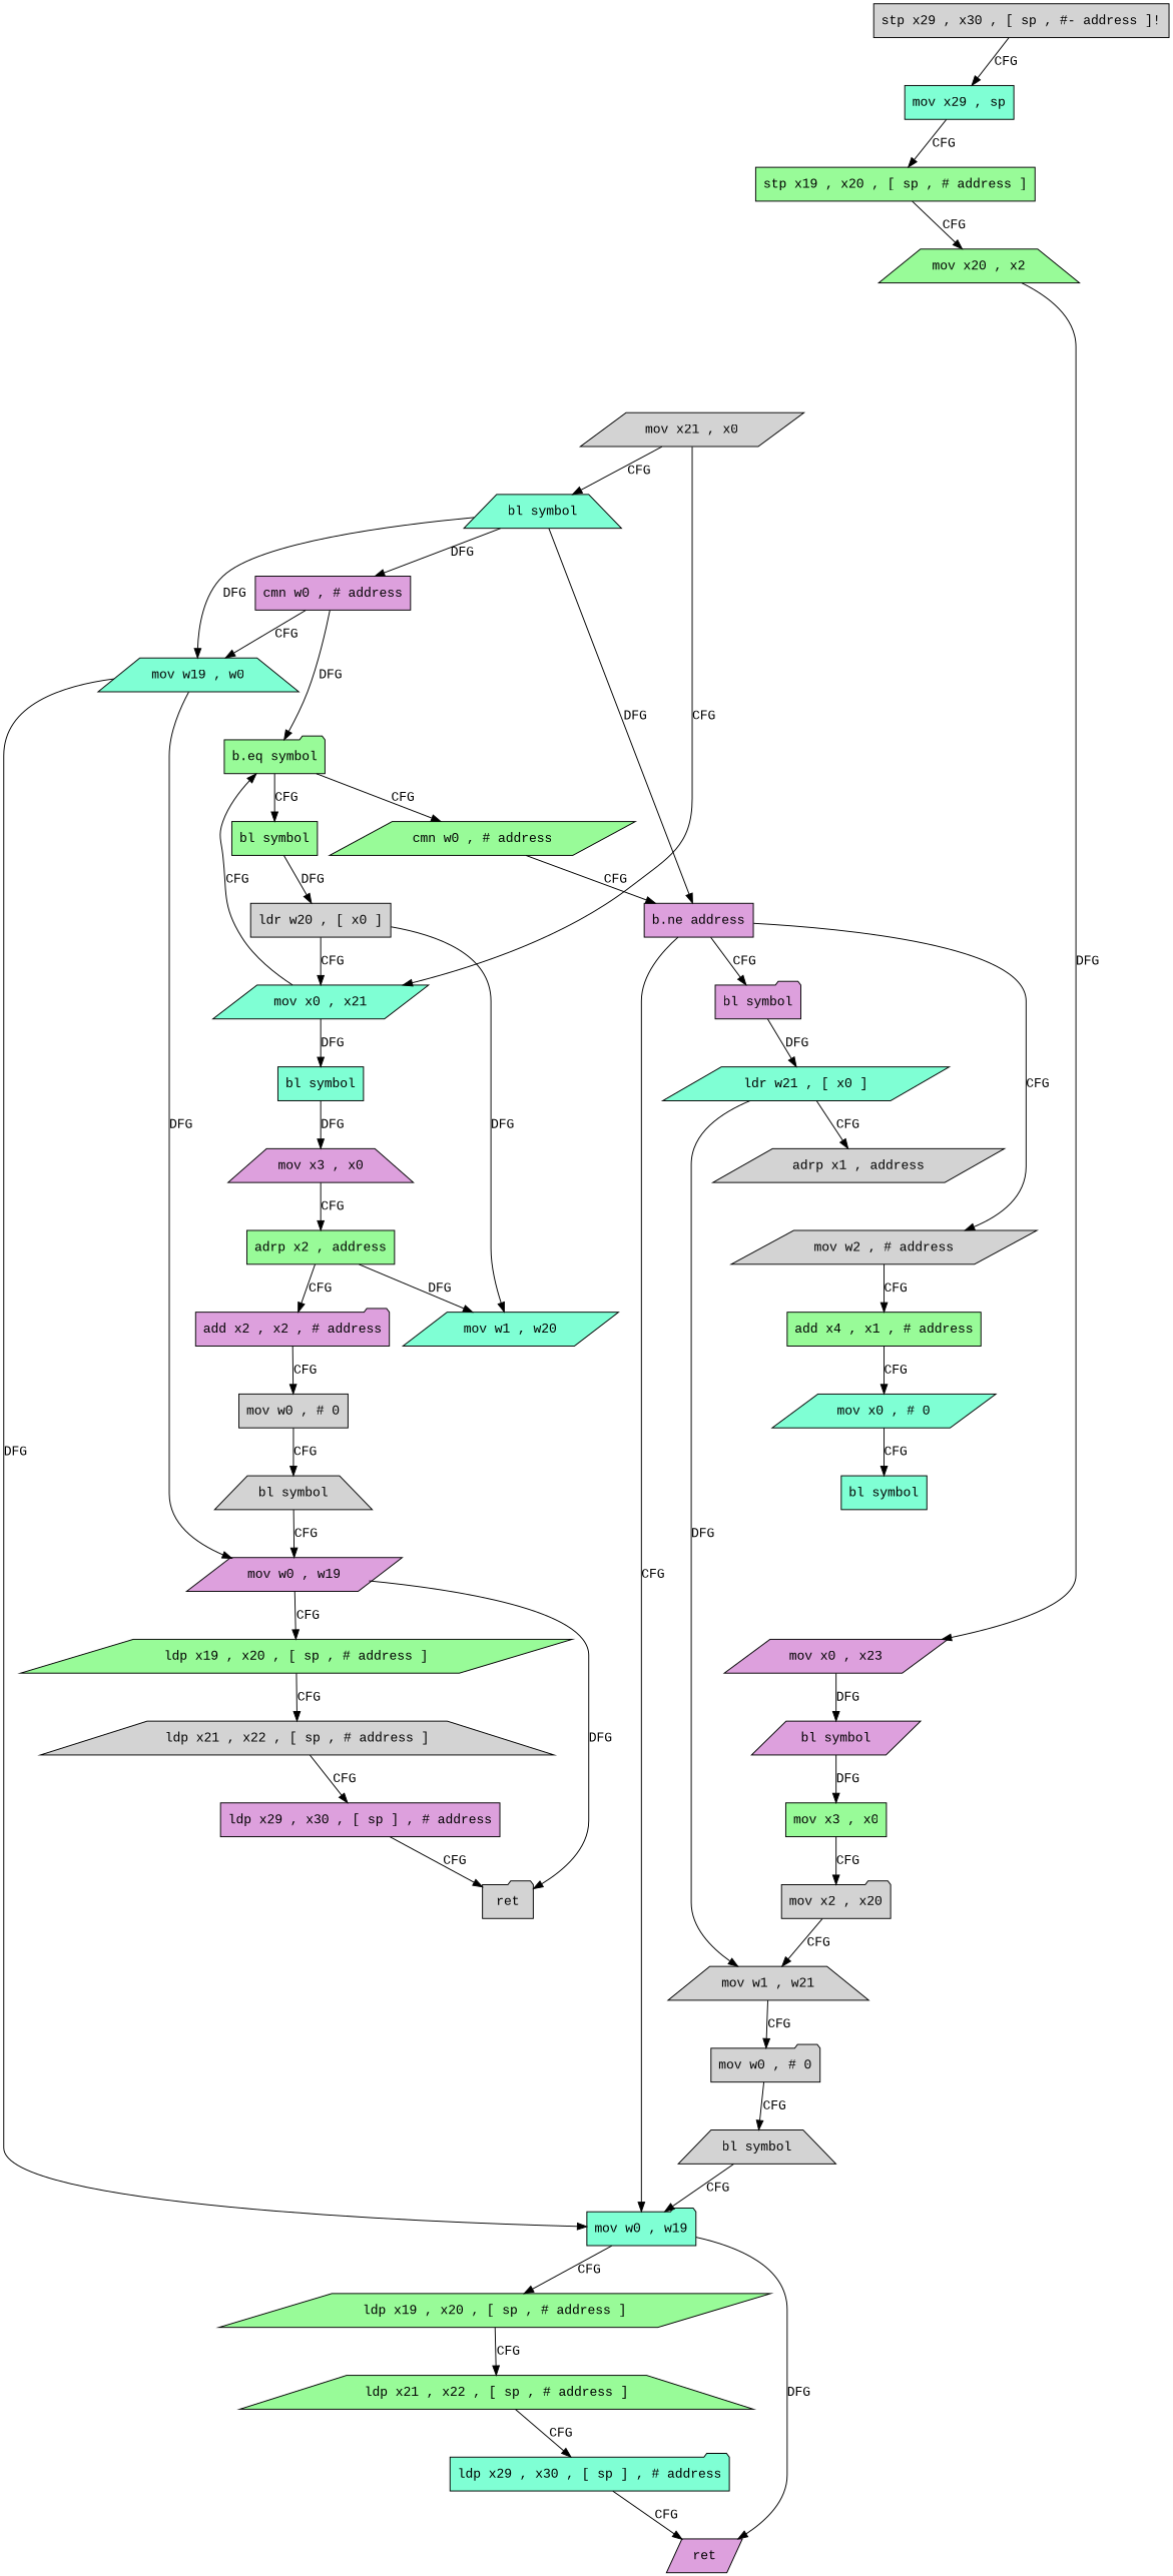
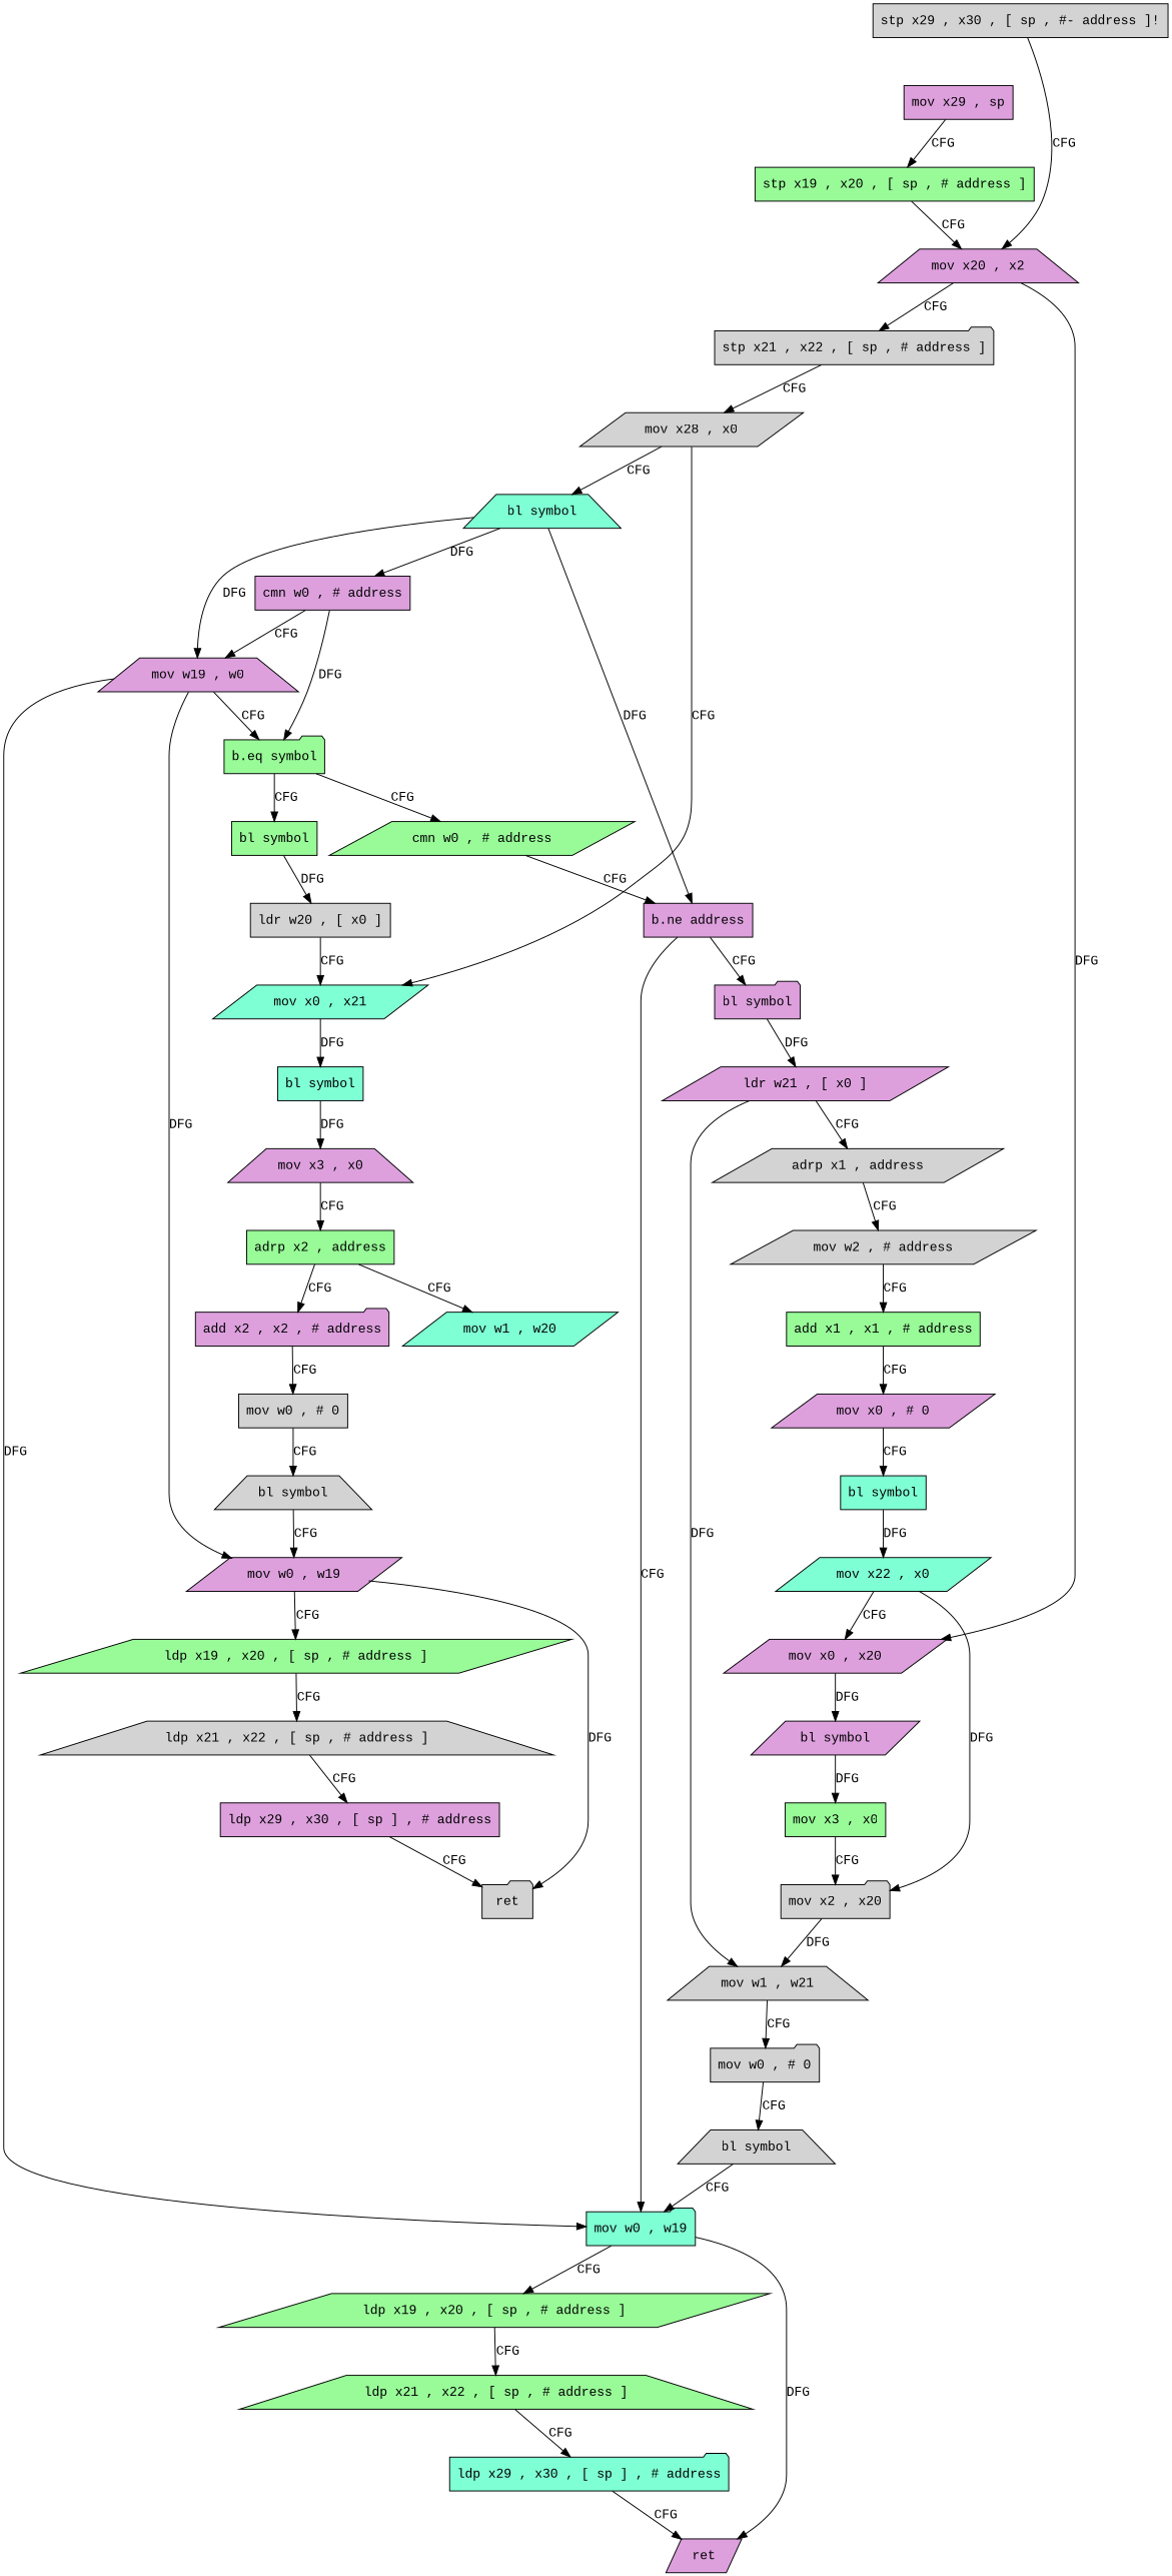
  digraph {
    fontname="Liberation Mono"
    node [fillcolor=lightgrey fontname="Liberation Mono" shape=parallelogram style=filled]
    edge [fontname="Liberation Mono"]
    n1 [label="stp x29 , x30 , [ sp , #- address ]!" shape=box]
-   n2 [fillcolor=aquamarine label="mov x29 , sp" shape=box]
+   n2 [fillcolor=plum label="mov x29 , sp" shape=box]
    n3 [fillcolor=palegreen label="stp x19 , x20 , [ sp , # address ]" shape=box]
-   n4 [fillcolor=palegreen label="mov x20 , x2" shape=trapezium]
-   n6 [fillcolor=plum label="mov x0 , x23"]
-   n7 [label="mov x21 , x0"]
+   n4 [fillcolor=plum label="mov x20 , x2" shape=trapezium]
+   n5 [label="stp x21 , x22 , [ sp , # address ]" shape=folder]
+   n6 [fillcolor=plum label="mov x0 , x20"]
+   n7 [label="mov x28 , x0"]
    n8 [fillcolor=plum label="bl symbol"]
    n9 [fillcolor=aquamarine label="bl symbol" shape=trapezium]
    n10 [fillcolor=aquamarine label="mov x0 , x21"]
    n11 [fillcolor=plum label="cmn w0 , # address" shape=box]
-   n12 [fillcolor=aquamarine label="mov w19 , w0" shape=trapezium]
+   n12 [fillcolor=plum label="mov w19 , w0" shape=trapezium]
    n13 [fillcolor=plum label="b.ne address" shape=box]
    n14 [fillcolor=aquamarine label="bl symbol" shape=box]
    n15 [fillcolor=palegreen label="b.eq symbol" shape=folder]
    n16 [fillcolor=plum label="mov w0 , w19"]
    n17 [fillcolor=aquamarine label="mov w0 , w19" shape=folder]
    n18 [fillcolor=plum label="bl symbol" shape=folder]
    n19 [fillcolor=palegreen label="bl symbol" shape=box]
    n20 [fillcolor=palegreen label="cmn w0 , # address"]
    n21 [fillcolor=palegreen label="ldp x19 , x20 , [ sp , # address ]"]
    n22 [label=ret shape=folder]
    n23 [fillcolor=palegreen label="ldp x19 , x20 , [ sp , # address ]"]
    n24 [fillcolor=plum label=ret]
    n25 [label="ldr w20 , [ x0 ]" shape=box]
    n26 [fillcolor=aquamarine label="mov w1 , w20"]
    n27 [fillcolor=plum label="mov x3 , x0" shape=trapezium]
    n28 [fillcolor=palegreen label="adrp x2 , address" shape=box]
    n29 [fillcolor=plum label="add x2 , x2 , # address" shape=folder]
    n30 [label="mov w0 , # 0" shape=box]
    n31 [label="bl symbol" shape=trapezium]
    n32 [label="ldp x21 , x22 , [ sp , # address ]" shape=trapezium]
    n33 [fillcolor=plum label="ldp x29 , x30 , [ sp ] , # address" shape=box]
-   n34 [fillcolor=aquamarine label="ldr w21 , [ x0 ]"]
+   n34 [fillcolor=plum label="ldr w21 , [ x0 ]"]
    n35 [fillcolor=palegreen label="ldp x21 , x22 , [ sp , # address ]" shape=trapezium]
    n36 [label="adrp x1 , address"]
    n37 [label="mov w1 , w21" shape=trapezium]
    n38 [fillcolor=aquamarine label="ldp x29 , x30 , [ sp ] , # address" shape=folder]
    n39 [label="mov w2 , # address"]
    n40 [label="mov w0 , # 0" shape=folder]
-   n41 [fillcolor=palegreen label="add x4 , x1 , # address" shape=box]
-   n42 [fillcolor=aquamarine label="mov x0 , # 0"]
+   n41 [fillcolor=palegreen label="add x1 , x1 , # address" shape=box]
+   n42 [fillcolor=plum label="mov x0 , # 0"]
    n43 [fillcolor=aquamarine label="bl symbol" shape=box]
+   n44 [fillcolor=aquamarine label="mov x22 , x0"]
    n45 [label="mov x2 , x20" shape=folder]
    n46 [fillcolor=palegreen label="mov x3 , x0" shape=box]
    n47 [label="bl symbol" shape=trapezium]
-   n1 -> n2 [label=CFG]
+   n1 -> n4 [label=CFG]
    n2 -> n3 [label=CFG]
    n3 -> n4 [label=CFG]
+   n4 -> n5 [label=CFG]
    n4 -> n6 [label=DFG]
+   n5 -> n7 [label=CFG]
    n6 -> n8 [label=DFG]
    n7 -> n9 [label=CFG]
    n7 -> n10 [label=CFG]
    n8 -> n46 [label=DFG]
    n9 -> n11 [label=DFG]
    n9 -> n12 [label=DFG]
    n9 -> n13 [label=DFG]
    n10 -> n14 [label=DFG]
    n11 -> n12 [label=CFG]
    n11 -> n15 [label=DFG]
-   n10 -> n15 [label=CFG]
+   n12 -> n15 [label=CFG]
    n12 -> n16 [label=DFG]
    n12 -> n17 [label=DFG]
    n13 -> n17 [label=CFG]
    n13 -> n18 [label=CFG]
    n14 -> n27 [label=DFG]
    n15 -> n19 [label=CFG]
    n15 -> n20 [label=CFG]
    n16 -> n21 [label=CFG]
    n16 -> n22 [label=DFG]
    n17 -> n23 [label=CFG]
    n17 -> n24 [label=DFG]
    n18 -> n34 [label=DFG]
    n19 -> n25 [label=DFG]
    n20 -> n13 [label=CFG]
    n21 -> n32 [label=CFG]
    n23 -> n35 [label=CFG]
    n25 -> n10 [label=CFG]
-   n25 -> n26 [label=DFG]
    n27 -> n28 [label=CFG]
-   n28 -> n26 [label=DFG]
+   n28 -> n26 [label=CFG]
    n28 -> n29 [label=CFG]
    n29 -> n30 [label=CFG]
    n30 -> n31 [label=CFG]
    n31 -> n16 [label=CFG]
    n32 -> n33 [label=CFG]
    n33 -> n22 [label=CFG]
    n34 -> n36 [label=CFG]
    n34 -> n37 [label=DFG]
    n35 -> n38 [label=CFG]
-   n13 -> n39 [label=CFG]
+   n36 -> n39 [label=CFG]
    n37 -> n40 [label=CFG]
    n38 -> n24 [label=CFG]
    n39 -> n41 [label=CFG]
    n40 -> n47 [label=CFG]
    n41 -> n42 [label=CFG]
    n42 -> n43 [label=CFG]
-   n45 -> n37 [label=CFG]
+   n43 -> n44 [label=DFG]
+   n44 -> n6 [label=CFG]
+   n44 -> n45 [label=DFG]
+   n45 -> n37 [label=DFG]
    n46 -> n45 [label=CFG]
    n47 -> n17 [label=CFG]
  }
